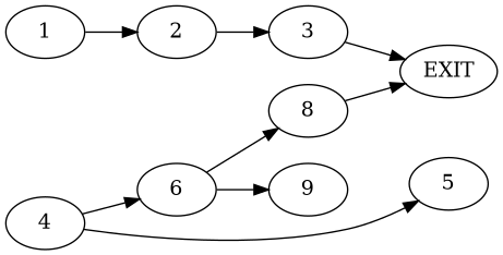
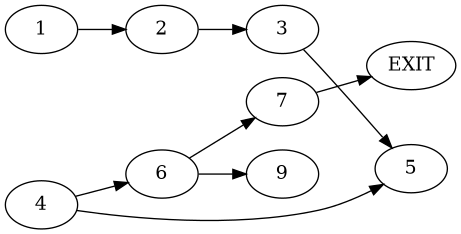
  digraph {
    rankdir=LR
    1
    2
    n3 [label=EXIT]
    3
    4
    5
    6
-   8
+   8 [label=7]
    9
    1 -> 2
    2 -> 3
-   3 -> n3
+   3 -> 5
    4 -> 5
    4 -> 6
    6 -> 8
    6 -> 9
    8 -> n3
  }
